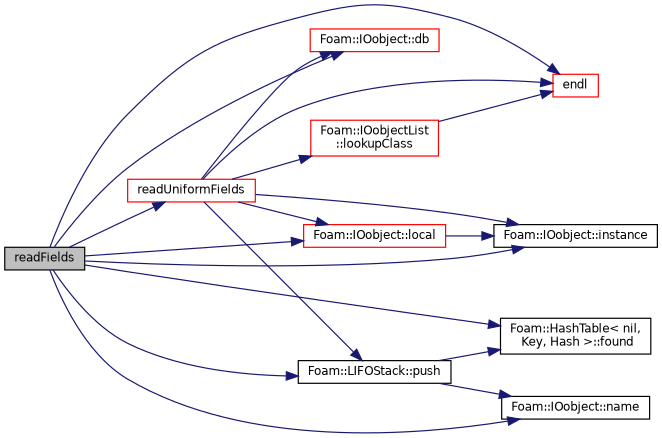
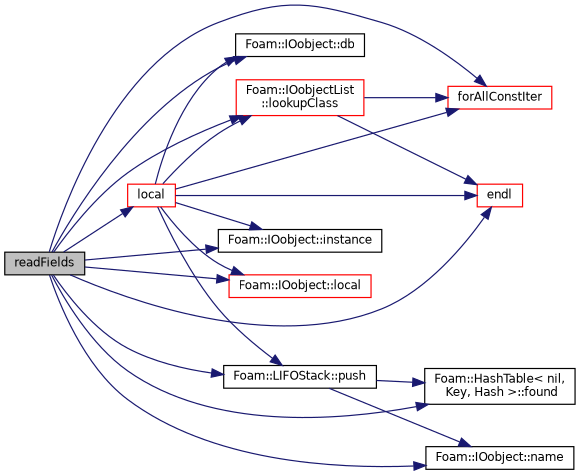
  digraph {
    rankdir=LR
    node [color=black fontname=Helvetica fontsize=10 shape=record]
    edge [color=midnightblue fontname=Helvetica fontsize=10 labelfontname=Helvetica labelfontsize=10 style=solid]
    n1 [fillcolor=grey75 fontcolor=black height=0.2 label=readFields style=filled width=0.4]
-   n2 [color=red height=0.2 label="Foam::IOobject::db" width=0.4]
+   n2 [height=0.2 label="Foam::IOobject::db" width=0.4]
    n3 [color=red height=0.2 label=endl width=0.4]
+   n4 [color=red height=0.2 label=forAllConstIter width=0.4]
    n5 [height=0.2 label="Foam::HashTable\< nil,\l Key, Hash \>::found" width=0.4]
    n6 [height=0.2 label="Foam::IOobject::instance" width=0.4]
    n7 [color=red height=0.2 label="Foam::IOobject::local" width=0.4]
    n8 [color=red height=0.2 label="Foam::IOobjectList\l::lookupClass" width=0.4]
    n9 [height=0.2 label="Foam::IOobject::name" width=0.4]
    n10 [height=0.2 label="Foam::LIFOStack::push" width=0.4]
-   n11 [color=red height=0.2 label=readUniformFields width=0.4]
+   n11 [color=red height=0.2 label=local width=0.4]
    n1 -> n2
    n1 -> n3
+   n1 -> n4
    n1 -> n5
    n1 -> n6
    n1 -> n7
+   n1 -> n8
    n1 -> n9
    n1 -> n10
    n1 -> n11
-   n7 -> n6
    n8 -> n3
+   n8 -> n4
    n10 -> n5
    n10 -> n9
    n11 -> n2
    n11 -> n3
+   n11 -> n4
    n11 -> n6
    n11 -> n7
    n11 -> n8
    n11 -> n10
  }
